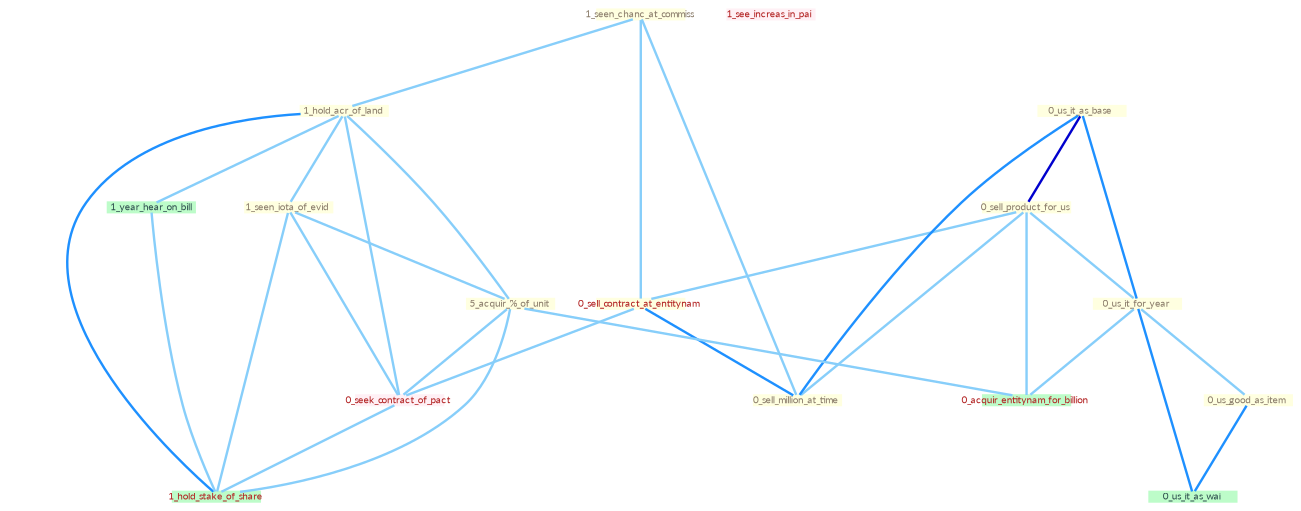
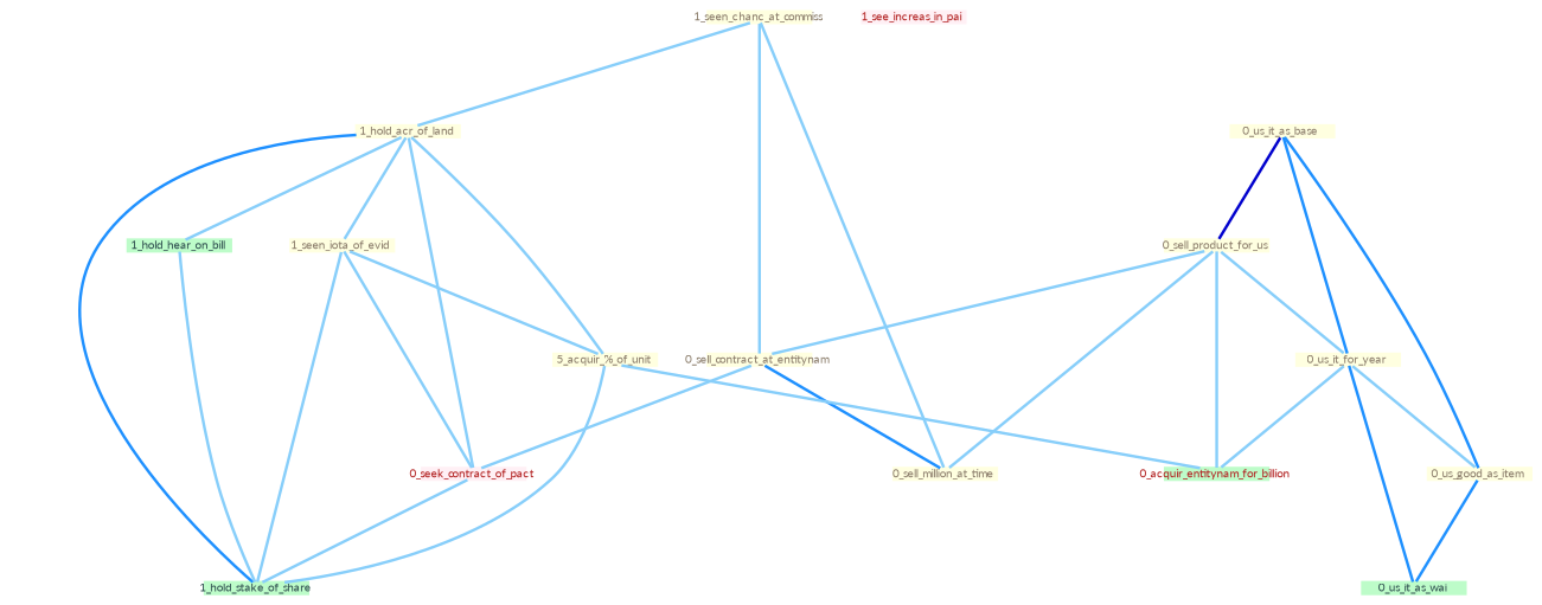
  graph {
    fontname=Lato
    node [color="#ffffe0" fixedsize=true fontcolor="#8b7d6b" fontname=Lato fontsize=4 shape=polygon style=filled]
    edge [color="#87cefa" fontname=Lato w=1]
    "1_seen_chanc_at_commiss " [height=.06 width=.5]
    "0_sell_product_for_us " [height=.06 width=.5]
    "0_us_it_as_base " [height=.06 width=.5]
    "1_hold_acr_of_land " [height=.06 width=.5]
    "1_seen_iota_of_evid " [height=.06 width=.5]
-   "0_sell_contract_at_entitynam " [fontcolor="#b22222" height=.06 width=.5]
+   "0_sell_contract_at_entitynam " [height=.06 width=.5]
    "0_sell_million_at_time " [height=.06 width=.5]
    "0_us_it_for_year " [height=.06 width=.5]
    n9 [height=.06 label="5_acquir_%_of_unit" width=.5]
    "0_us_good_as_item " [height=.06 width=.5]
    "0_seek_contract_of_pact " [color="#fff0f5" fontcolor="#b22222" height=.06 width=.5]
    "1_see_increas_in_pai " [color="#fff0f5" fontcolor="#b22222" height=.06 width=.5]
    "0_acquir_entitynam_for_billion " [color="#BDFCC9" fontcolor="#b22222" height=.06 width=.5]
-   "1_hold_hear_on_bill " [color="#BDFCC9" fontcolor="#2f4f4f" height=.06 width=.5 label="1_year_hear_on_bill"]
-   "1_hold_stake_of_share " [color="#BDFCC9" fontcolor="#b22222" height=.06 width=.5]
+   "1_hold_hear_on_bill " [color="#BDFCC9" fontcolor="#2f4f4f" height=.06 width=.5]
+   "1_hold_stake_of_share " [color="#BDFCC9" fontcolor="#2f4f4f" height=.06 width=.5]
    "0_us_it_as_wai " [color="#BDFCC9" fontcolor="#2f4f4f" height=.06 width=.5]
    subgraph sub_1 {
      "1_seen_chanc_at_commiss "
      "0_sell_product_for_us "
      "0_us_it_as_base "
      "1_hold_acr_of_land "
      "1_seen_iota_of_evid "
      "0_sell_contract_at_entitynam "
      "0_sell_million_at_time "
      "0_us_it_for_year "
      n9
      "0_us_good_as_item "
    }
    subgraph sub_2 {
      "0_seek_contract_of_pact "
      "1_see_increas_in_pai "
    }
    "1_seen_chanc_at_commiss " -- "1_hold_acr_of_land "
    "1_seen_chanc_at_commiss " -- "0_sell_contract_at_entitynam "
    "1_seen_chanc_at_commiss " -- "0_sell_million_at_time "
    "0_sell_product_for_us " -- "0_sell_contract_at_entitynam "
    "0_sell_product_for_us " -- "0_sell_million_at_time "
    "0_sell_product_for_us " -- "0_us_it_for_year "
    "0_sell_product_for_us " -- "0_acquir_entitynam_for_billion "
    "0_us_it_as_base " -- "0_sell_product_for_us " [color="#0000cd" w=3]
    "0_us_it_as_base " -- "0_us_it_for_year " [color="#1e90ff" w=2]
-   "0_us_it_as_base " -- "0_sell_million_at_time " [color="#1e90ff" w=2]
+   "0_us_it_as_base " -- "0_us_good_as_item " [color="#1e90ff" w=2]
    "1_hold_acr_of_land " -- "1_seen_iota_of_evid "
    "1_hold_acr_of_land " -- n9
    "1_hold_acr_of_land " -- "0_seek_contract_of_pact "
    "1_hold_acr_of_land " -- "1_hold_hear_on_bill "
    "1_hold_acr_of_land " -- "1_hold_stake_of_share " [color="#1e90ff" w=2]
    "1_seen_iota_of_evid " -- n9
    "1_seen_iota_of_evid " -- "0_seek_contract_of_pact "
    "1_seen_iota_of_evid " -- "1_hold_stake_of_share "
    "0_sell_contract_at_entitynam " -- "0_sell_million_at_time " [color="#1e90ff" w=2]
    "0_sell_contract_at_entitynam " -- "0_seek_contract_of_pact "
    "0_us_it_for_year " -- "0_us_good_as_item "
    "0_us_it_for_year " -- "0_acquir_entitynam_for_billion "
    "0_us_it_for_year " -- "0_us_it_as_wai " [color="#1e90ff" w=2]
-   n9 -- "0_seek_contract_of_pact "
    n9 -- "0_acquir_entitynam_for_billion "
    n9 -- "1_hold_stake_of_share "
    "0_us_good_as_item " -- "0_us_it_as_wai " [color="#1e90ff" w=2]
    "0_seek_contract_of_pact " -- "1_hold_stake_of_share "
    "1_hold_hear_on_bill " -- "1_hold_stake_of_share "
  }
